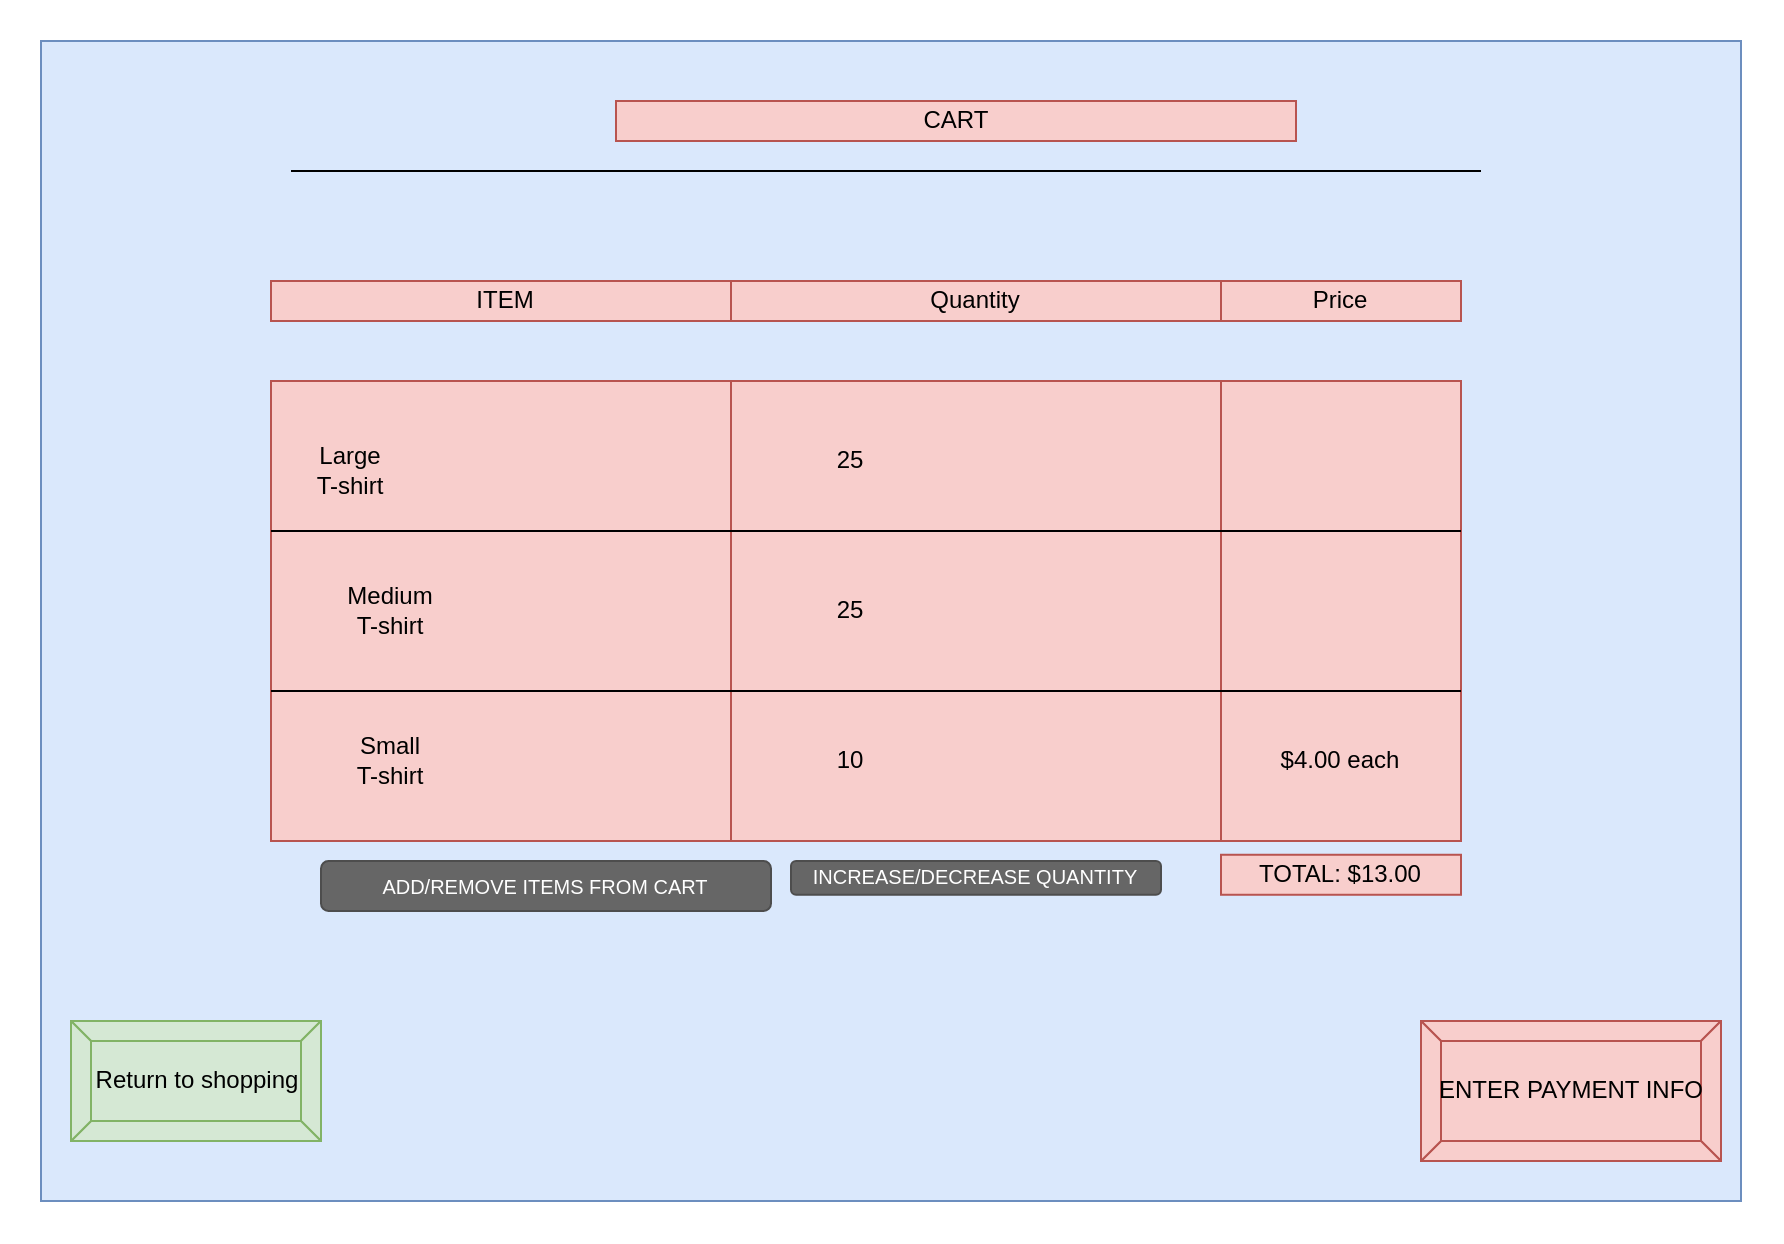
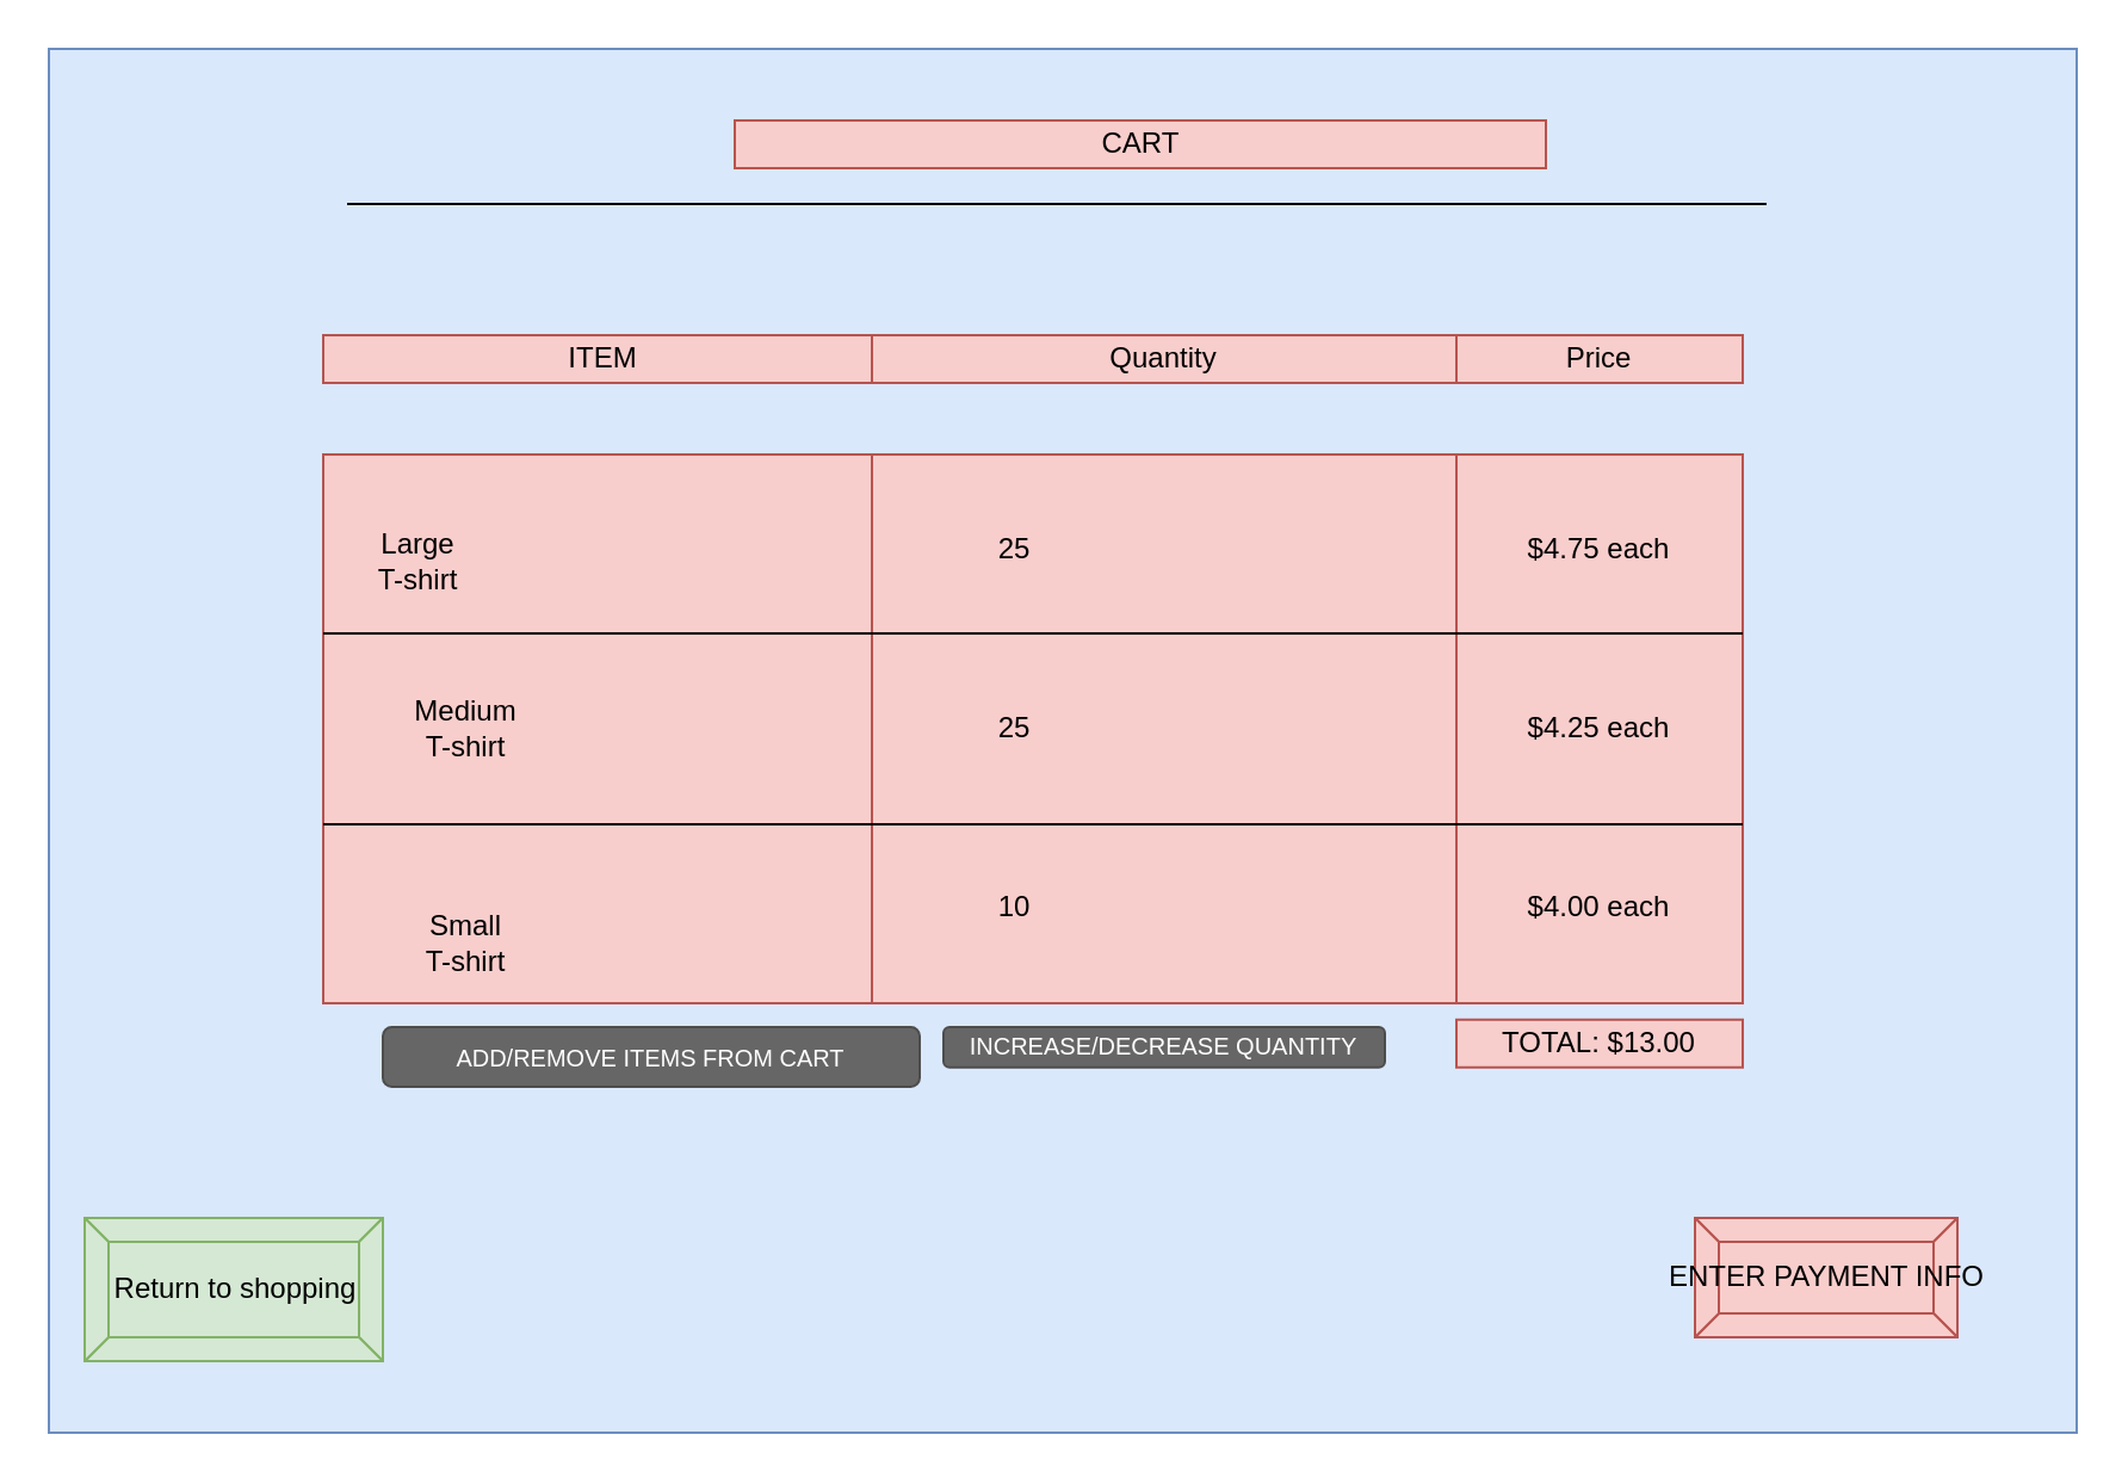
  <mxCell id="0" />
  <mxCell id="1" parent="0" />
  <mxCell id="2" value="" style="rounded=0;whiteSpace=wrap;html=1;fillColor=#dae8fc;strokeColor=#6c8ebf;" vertex="1" parent="1"><mxGeometry y="20" width="850" height="580" as="geometry" x="20" /></mxCell>
  <mxCell id="3" value="ITEM" style="text;html=1;strokeColor=#b85450;fillColor=#f8cecc;align=center;verticalAlign=middle;whiteSpace=wrap;rounded=0;" vertex="1" parent="1"><mxGeometry x="135" y="140" width="235" height="20" as="geometry" /></mxCell>
  <mxCell id="4" value="" style="rounded=0;whiteSpace=wrap;html=1;fillColor=#f8cecc;strokeColor=#b85450;" vertex="1" parent="1"><mxGeometry x="135" y="190" width="235" height="230" as="geometry" /></mxCell>
  <mxCell id="5" value="Large T-shirt" style="text;html=1;strokeColor=none;fillColor=none;align=center;verticalAlign=middle;whiteSpace=wrap;rounded=0;" vertex="1" parent="1"><mxGeometry x="155" y="225" width="40" height="20" as="geometry" /></mxCell>
  <mxCell id="6" value="Medium T-shirt" style="text;html=1;strokeColor=none;fillColor=none;align=center;verticalAlign=middle;whiteSpace=wrap;rounded=0;" vertex="1" parent="1"><mxGeometry x="175" y="295" width="40" height="20" as="geometry" /></mxCell>
- <mxCell id="7" value="Small T-shirt" style="text;html=1;strokeColor=none;fillColor=none;align=center;verticalAlign=middle;whiteSpace=wrap;rounded=0;" vertex="1" parent="1"><mxGeometry x="175" y="370" width="40" height="20" as="geometry" /></mxCell>
+ <mxCell id="7" value="Small T-shirt" style="text;html=1;strokeColor=none;fillColor=none;align=center;verticalAlign=middle;whiteSpace=wrap;rounded=0;" vertex="1" parent="1"><mxGeometry x="175" y="385" width="40" height="20" as="geometry" /></mxCell>
  <mxCell id="8" value="Quantity" style="text;html=1;strokeColor=#b85450;fillColor=#f8cecc;align=center;verticalAlign=middle;whiteSpace=wrap;rounded=0;" vertex="1" parent="1"><mxGeometry x="365" y="140" width="245" height="20" as="geometry" /></mxCell>
  <mxCell id="9" value="Price" style="text;html=1;strokeColor=#b85450;fillColor=#f8cecc;align=center;verticalAlign=middle;whiteSpace=wrap;rounded=0;" vertex="1" parent="1"><mxGeometry x="610" y="140" width="120" height="20" as="geometry" /></mxCell>
  <mxCell id="10" value="" style="rounded=0;whiteSpace=wrap;html=1;fillColor=#f8cecc;strokeColor=#b85450;" vertex="1" parent="1"><mxGeometry x="365" y="190" width="255" height="230" as="geometry" /></mxCell>
  <mxCell id="11" value="" style="rounded=0;whiteSpace=wrap;html=1;fillColor=#f8cecc;strokeColor=#b85450;" vertex="1" parent="1"><mxGeometry x="610" y="190" width="120" height="230" as="geometry" /></mxCell>
  <mxCell id="12" value="25" style="text;html=1;strokeColor=none;fillColor=none;align=center;verticalAlign=middle;whiteSpace=wrap;rounded=0;" vertex="1" parent="1"><mxGeometry x="405" y="220" width="40" height="20" as="geometry" /></mxCell>
  <mxCell id="13" value="25" style="text;html=1;strokeColor=none;fillColor=none;align=center;verticalAlign=middle;whiteSpace=wrap;rounded=0;" vertex="1" parent="1"><mxGeometry x="405" y="295" width="40" height="20" as="geometry" /></mxCell>
  <mxCell id="14" value="10" style="text;html=1;strokeColor=none;fillColor=none;align=center;verticalAlign=middle;whiteSpace=wrap;rounded=0;" vertex="1" parent="1"><mxGeometry x="405" y="370" width="40" height="20" as="geometry" /></mxCell>
+ <mxCell id="15" value="$4.75 each" style="text;html=1;strokeColor=none;fillColor=none;align=center;verticalAlign=middle;whiteSpace=wrap;rounded=0;" vertex="1" parent="1"><mxGeometry x="635" y="220" width="70" height="20" as="geometry" /></mxCell>
+ <mxCell id="16" value="$4.25 each" style="text;html=1;strokeColor=none;fillColor=none;align=center;verticalAlign=middle;whiteSpace=wrap;rounded=0;" vertex="1" parent="1"><mxGeometry x="635" y="295" width="70" height="20" as="geometry" /></mxCell>
  <mxCell id="17" value="$4.00 each" style="text;html=1;strokeColor=none;fillColor=none;align=center;verticalAlign=middle;whiteSpace=wrap;rounded=0;" vertex="1" parent="1"><mxGeometry x="635" y="370" width="70" height="20" as="geometry" /></mxCell>
  <mxCell id="18" value="CART" style="text;html=1;strokeColor=#b85450;fillColor=#f8cecc;align=center;verticalAlign=middle;whiteSpace=wrap;rounded=0;" vertex="1" parent="1"><mxGeometry x="307.5" y="50" width="340" height="20" as="geometry" /></mxCell>
  <mxCell id="19" value="" style="line;strokeWidth=1;rotatable=0;dashed=0;labelPosition=right;align=left;verticalAlign=middle;spacingTop=0;spacingLeft=6;points=[];portConstraint=eastwest;" vertex="1" parent="1"><mxGeometry x="135" y="260" width="595" height="10" as="geometry" /></mxCell>
  <mxCell id="20" value="" style="line;strokeWidth=1;rotatable=0;dashed=0;labelPosition=right;align=left;verticalAlign=middle;spacingTop=0;spacingLeft=6;points=[];portConstraint=eastwest;" vertex="1" parent="1"><mxGeometry x="145" y="80" width="595" height="10" as="geometry" /></mxCell>
  <mxCell id="21" value="" style="line;strokeWidth=1;rotatable=0;dashed=0;labelPosition=right;align=left;verticalAlign=middle;spacingTop=0;spacingLeft=6;points=[];portConstraint=eastwest;" vertex="1" parent="1"><mxGeometry x="135" y="340" width="595" height="10" as="geometry" /></mxCell>
- <mxCell id="22" value="ENTER PAYMENT INFO" style="labelPosition=center;verticalLabelPosition=middle;align=center;html=1;shape=mxgraph.basic.button;dx=10;fillColor=#f8cecc;strokeColor=#b85450;" vertex="1" parent="1"><mxGeometry x="710" y="510" width="150" height="70" as="geometry" /></mxCell>
+ <mxCell id="22" value="ENTER PAYMENT INFO" style="labelPosition=center;verticalLabelPosition=middle;align=center;html=1;shape=mxgraph.basic.button;dx=10;fillColor=#f8cecc;strokeColor=#b85450;" vertex="1" parent="1"><mxGeometry x="710" y="510" width="110" height="50" as="geometry" /></mxCell>
  <mxCell id="23" value="ADD/REMOVE ITEMS FROM CART" style="rounded=1;html=1;shadow=0;dashed=0;whiteSpace=wrap;fontSize=10;fillColor=#666666;align=center;strokeColor=#4D4D4D;fontColor=#ffffff;" vertex="1" parent="1"><mxGeometry x="160" y="430" width="225" height="25" as="geometry" /></mxCell>
  <mxCell id="24" value="INCREASE/DECREASE QUANTITY" style="rounded=1;html=1;shadow=0;dashed=0;whiteSpace=wrap;fontSize=10;fillColor=#666666;align=center;strokeColor=#4D4D4D;fontColor=#ffffff;" vertex="1" parent="1"><mxGeometry x="395" y="430" width="185" height="16.88" as="geometry" /></mxCell>
  <mxCell id="25" value="TOTAL: $13.00" style="text;html=1;strokeColor=#b85450;fillColor=#f8cecc;align=center;verticalAlign=middle;whiteSpace=wrap;rounded=0;" vertex="1" parent="1"><mxGeometry x="610" y="426.88" width="120" height="20" as="geometry" /></mxCell>
  <mxCell id="26" value="Return to shopping" style="labelPosition=center;verticalLabelPosition=middle;align=center;html=1;shape=mxgraph.basic.button;dx=10;fillColor=#d5e8d4;strokeColor=#82b366;" vertex="1" parent="1"><mxGeometry x="35" y="510" width="125" height="60" as="geometry" /></mxCell>
